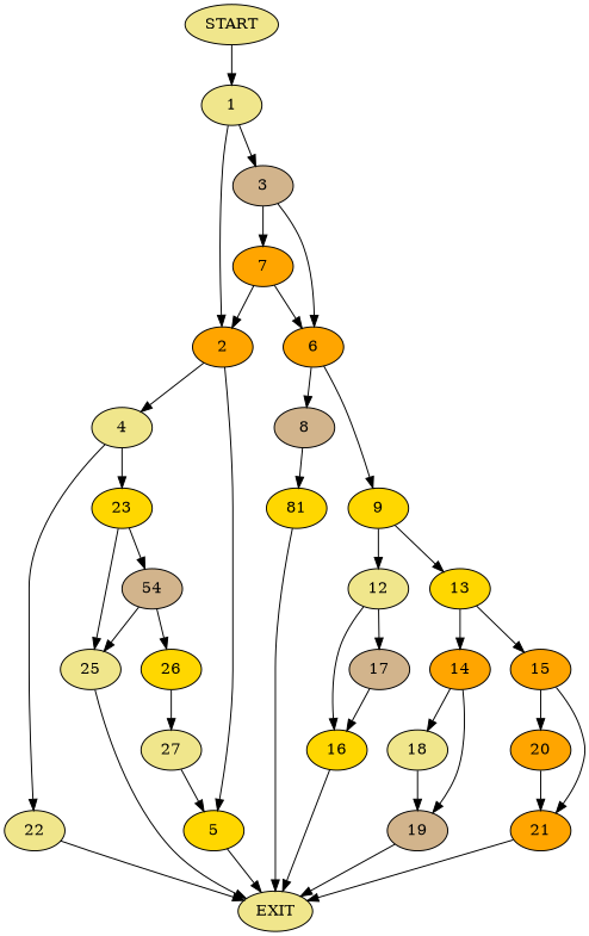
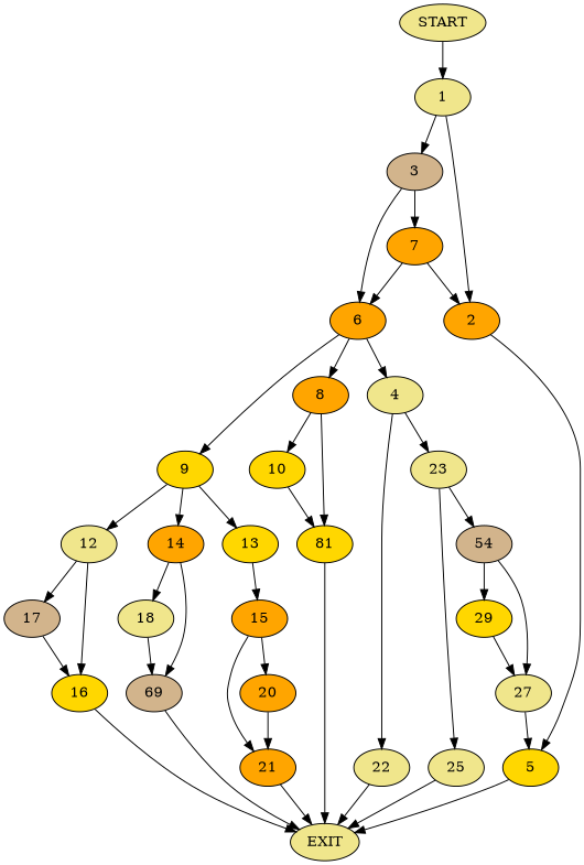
  digraph {
    node [fillcolor=khaki style=filled]
    n1 [label=START]
    1
    2 [fillcolor=orange]
    3 [fillcolor=tan]
    n5 [label=EXIT]
    4
    5 [fillcolor=gold]
    6 [fillcolor=orange]
    7 [fillcolor=orange]
    22
-   23 [fillcolor=gold]
-   8 [fillcolor=tan]
+   23
+   8 [fillcolor=orange]
    9 [fillcolor=gold]
    n14 [fillcolor=tan label=54]
    25
+   10 [fillcolor=gold]
    n17 [fillcolor=gold label=81]
    12
    13 [fillcolor=gold]
    16 [fillcolor=gold]
    17 [fillcolor=tan]
    14 [fillcolor=orange]
    15 [fillcolor=orange]
    18
-   19 [fillcolor=tan]
+   19 [fillcolor=tan label=69]
    20 [fillcolor=orange]
    21 [fillcolor=orange]
-   26 [fillcolor=gold]
+   26 [fillcolor=gold label=29]
    27
    n1 -> 1
    1 -> 2
    1 -> 3
-   2 -> 4
+   6 -> 4
    2 -> 5
    3 -> 6
    3 -> 7
    4 -> 22
    4 -> 23
    5 -> n5
    6 -> 8
    6 -> 9
    7 -> 2
    7 -> 6
    22 -> n5
    23 -> n14
    23 -> 25
+   8 -> 10
    8 -> n17
    9 -> 12
    9 -> 13
    n14 -> 26
-   n14 -> 25
+   n14 -> 27
    25 -> n5
+   10 -> n17
    n17 -> n5
    12 -> 16
    12 -> 17
-   13 -> 14
+   9 -> 14
    13 -> 15
    16 -> n5
    17 -> 16
    14 -> 18
    14 -> 19
    15 -> 20
    15 -> 21
    18 -> 19
    19 -> n5
    20 -> 21
    21 -> n5
    26 -> 27
    27 -> 5
  }
